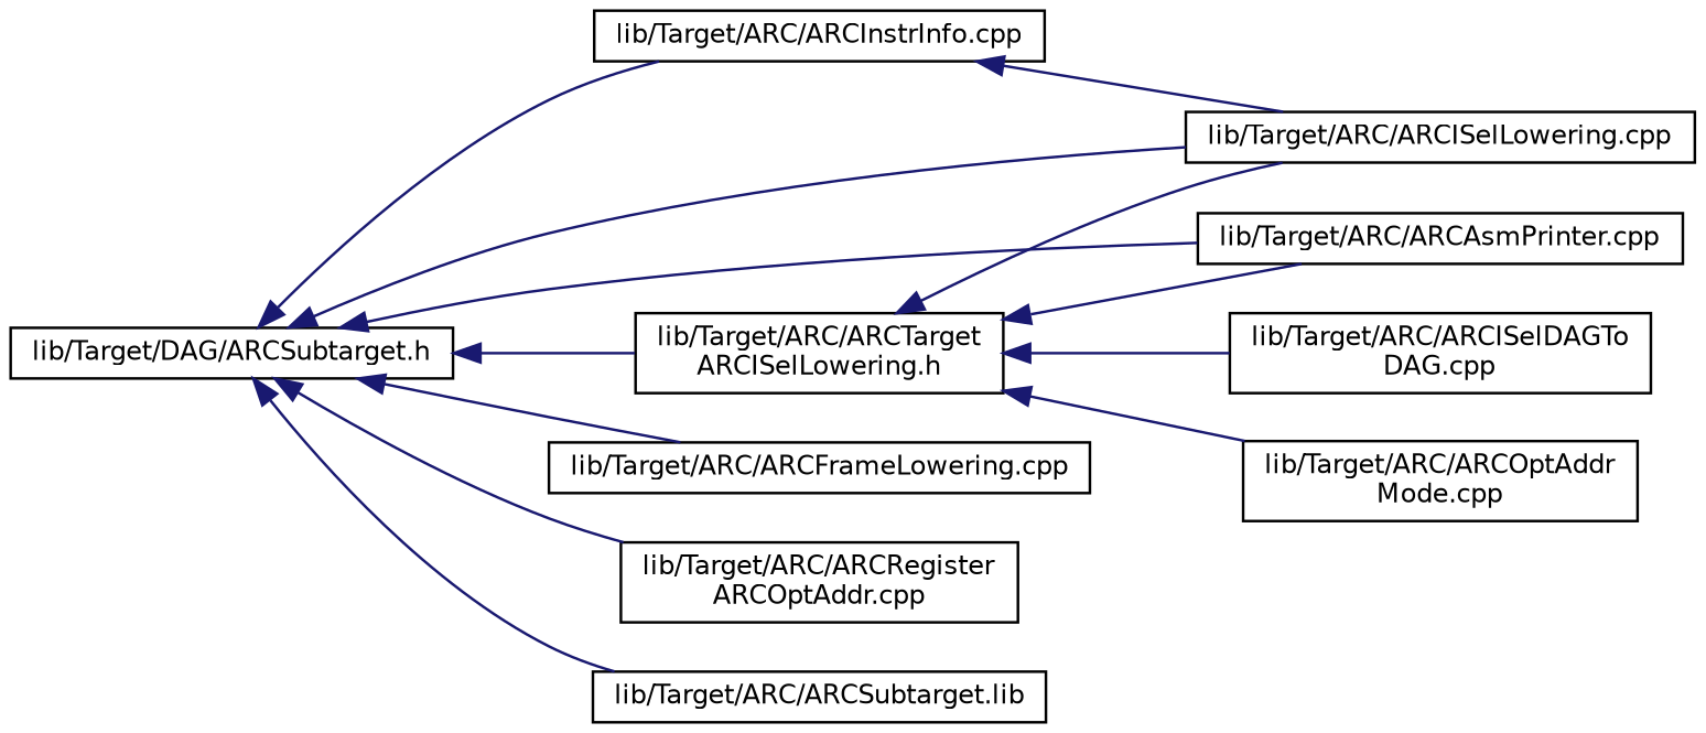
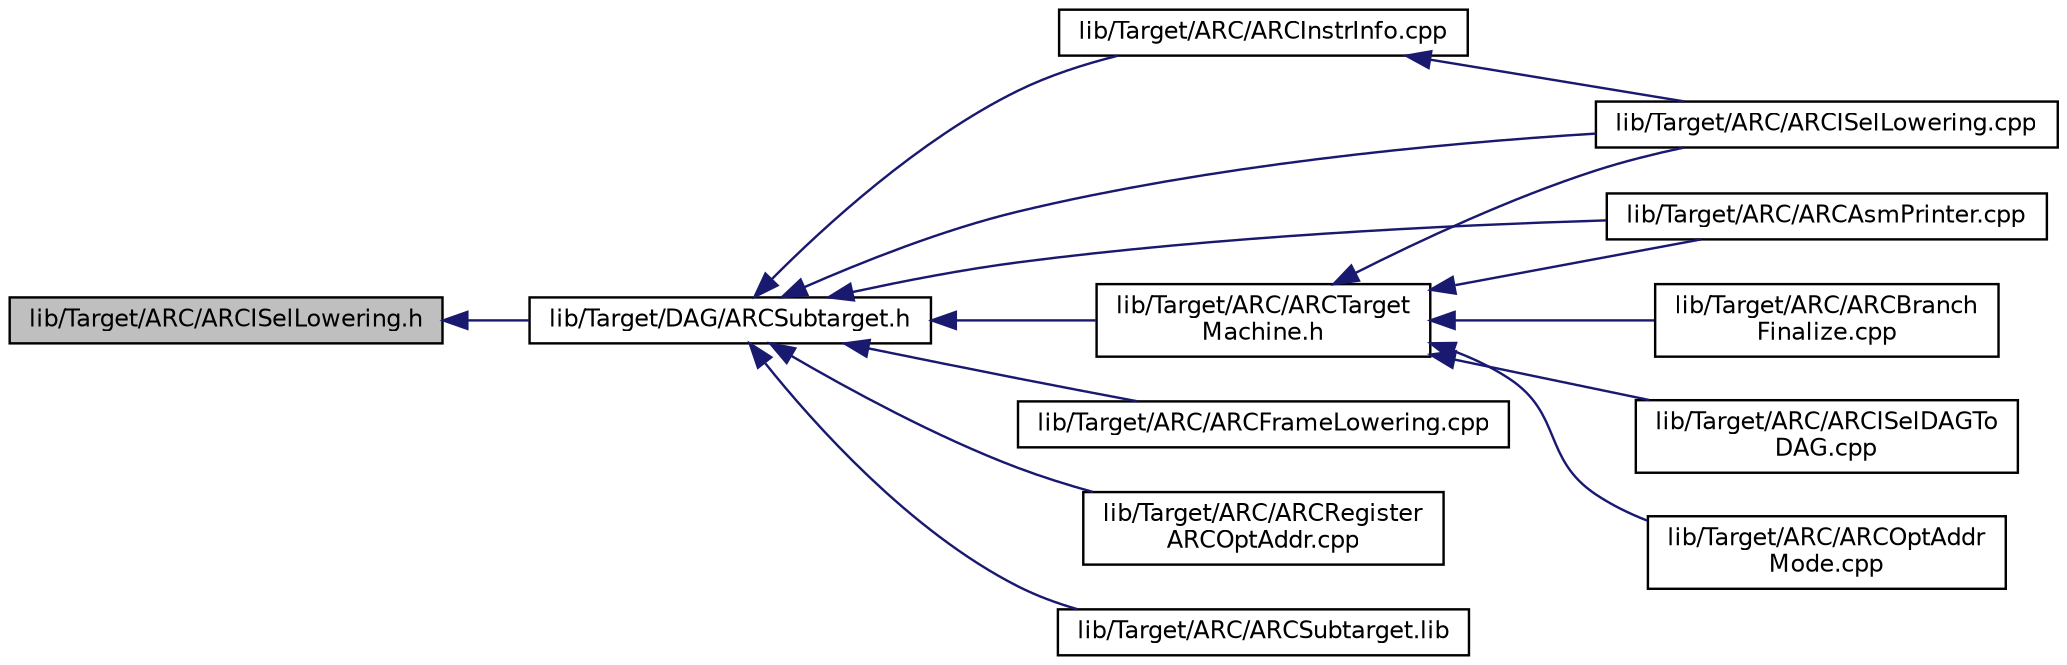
  digraph {
    rankdir=LR
    node [color=black fontname=Helvetica fontsize=10 shape=box]
    edge [color=midnightblue dir=back fontname=Helvetica fontsize=10 labelfontname=Helvetica labelfontsize=10 style=solid]
+   n1 [fillcolor=grey75 fontcolor=black height=0.2 label="lib/Target/ARC/ARCISelLowering.h" style=filled width=0.4]
    n2 [height=0.2 label="lib/Target/DAG/ARCSubtarget.h" width=0.4]
    n3 [height=0.2 label="lib/Target/ARC/ARCISelLowering.cpp" width=0.4]
    n4 [height=0.2 label="lib/Target/ARC/ARCAsmPrinter.cpp" width=0.4]
    n5 [height=0.2 label="lib/Target/ARC/ARCFrameLowering.cpp" width=0.4]
    n6 [height=0.2 label="lib/Target/ARC/ARCInstrInfo.cpp" width=0.4]
    n7 [height=0.2 label="lib/Target/ARC/ARCRegister\lARCOptAddr.cpp" width=0.4]
    n8 [height=0.2 label="lib/Target/ARC/ARCSubtarget.lib" width=0.4]
-   n9 [height=0.2 label="lib/Target/ARC/ARCTarget\lARCISelLowering.h" width=0.4]
+   n9 [height=0.2 label="lib/Target/ARC/ARCTarget\lMachine.h" width=0.4]
+   n10 [height=0.2 label="lib/Target/ARC/ARCBranch\lFinalize.cpp" width=0.4]
    n11 [height=0.2 label="lib/Target/ARC/ARCISelDAGTo\lDAG.cpp" width=0.4]
    n12 [height=0.2 label="lib/Target/ARC/ARCOptAddr\lMode.cpp" width=0.4]
+   n1 -> n2
    n2 -> n3
    n2 -> n4
    n2 -> n5
    n2 -> n6
    n2 -> n7
    n2 -> n8
    n2 -> n9
    n6 -> n3
    n9 -> n3
    n9 -> n4
+   n9 -> n10
    n9 -> n11
    n9 -> n12
  }
